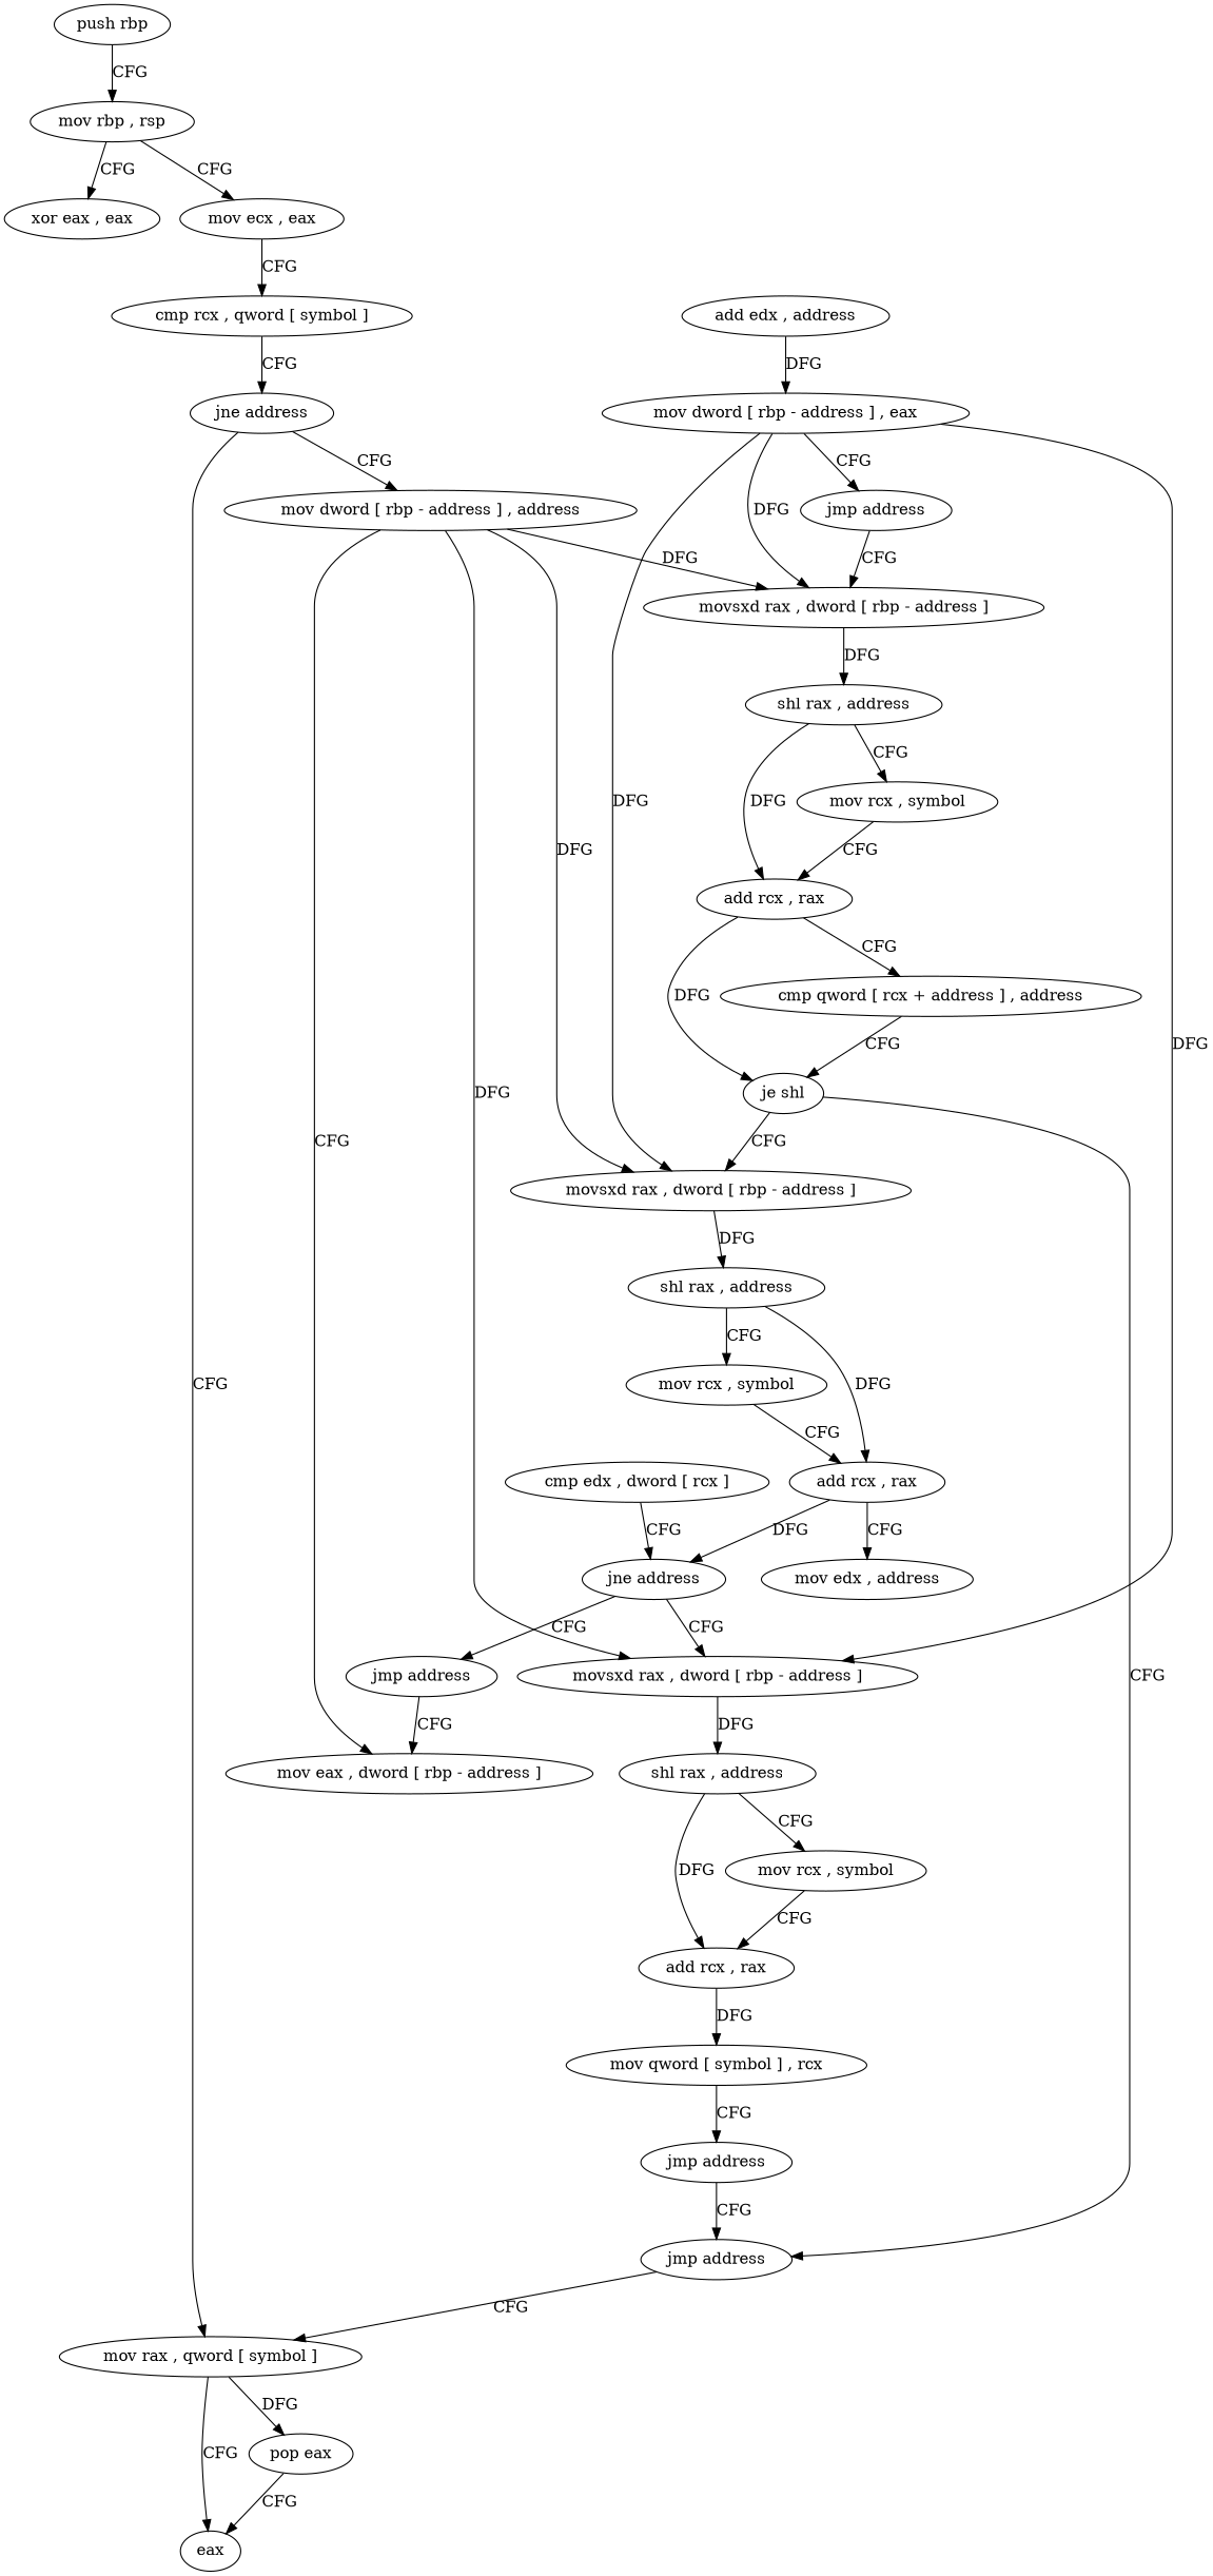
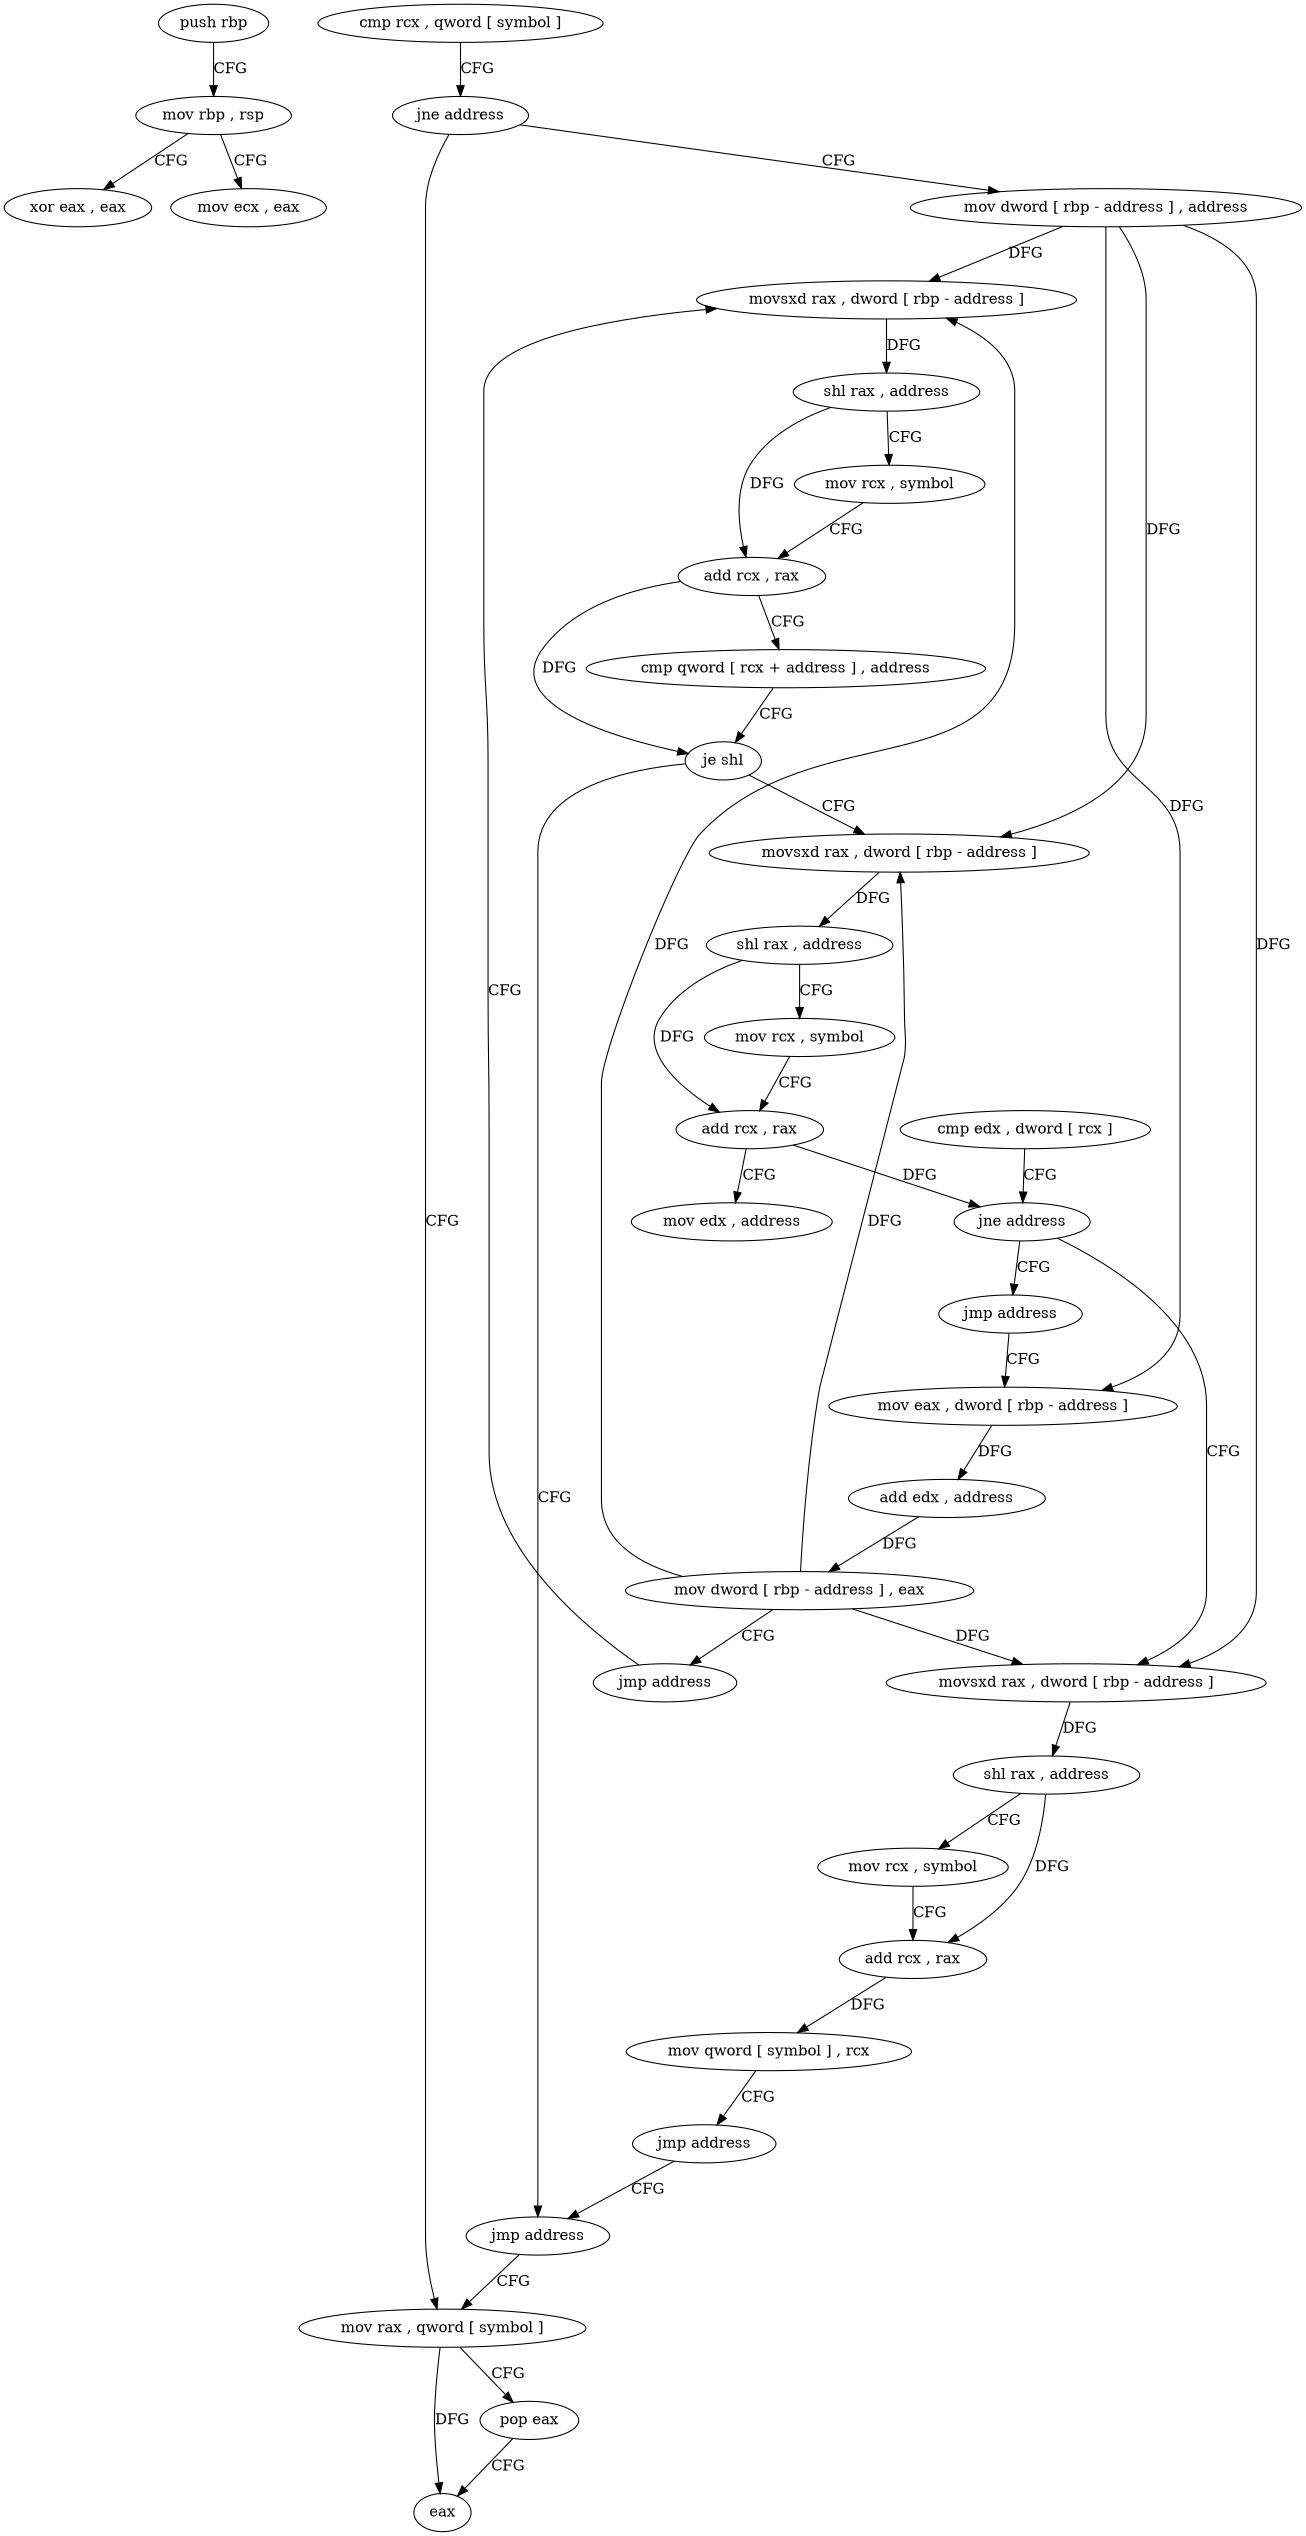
  digraph {
    n1 [label="push rbp"]
    n2 [label="mov rbp , rsp"]
    n3 [label="xor eax , eax"]
    n4 [label="mov ecx , eax"]
    n5 [label="cmp rcx , qword [ symbol ]"]
    n6 [label="jne address"]
    n7 [label="mov rax , qword [ symbol ]"]
    n8 [label="mov dword [ rbp - address ] , address"]
    n9 [label="pop eax"]
    n10 [label=eax]
    n11 [label="movsxd rax , dword [ rbp - address ]"]
    n12 [label="movsxd rax , dword [ rbp - address ]"]
    n13 [label="movsxd rax , dword [ rbp - address ]"]
    n14 [label="mov eax , dword [ rbp - address ]"]
    n15 [label="shl rax , address"]
    n16 [label="shl rax , address"]
    n17 [label="shl rax , address"]
    n18 [label="add edx , address"]
    n19 [label="mov rcx , symbol"]
    n20 [label="add rcx , rax"]
    n21 [label="jmp address"]
    n22 [label="mov rcx , symbol"]
    n23 [label="add rcx , rax"]
    n24 [label="mov edx , address"]
    n25 [label="jne address"]
    n26 [label="jmp address"]
    n27 [label="cmp edx , dword [ rcx ]"]
    n28 [label="mov rcx , symbol"]
    n29 [label="add rcx , rax"]
    n30 [label="mov dword [ rbp - address ] , eax"]
    n31 [label="mov qword [ symbol ] , rcx"]
    n32 [label="jmp address"]
    n33 [label="jmp address"]
    n34 [label="cmp qword [ rcx + address ] , address"]
    n35 [label="je shl"]
    n1 -> n2 [label=CFG]
    n2 -> n3 [label=CFG]
    n2 -> n4 [label=CFG]
-   n4 -> n5 [label=CFG]
    n5 -> n6 [label=CFG]
    n6 -> n7 [label=CFG]
    n6 -> n8 [label=CFG]
-   n7 -> n9 [label=DFG]
-   n7 -> n10 [label=CFG]
+   n7 -> n9 [label=CFG]
+   n7 -> n10 [label=DFG]
    n8 -> n11 [label=DFG]
    n8 -> n12 [label=DFG]
    n8 -> n13 [label=DFG]
-   n8 -> n14 [label=CFG]
+   n8 -> n14 [label=DFG]
    n9 -> n10 [label=CFG]
    n11 -> n15 [label=DFG]
    n12 -> n16 [label=DFG]
    n13 -> n17 [label=DFG]
+   n14 -> n18 [label=DFG]
    n15 -> n19 [label=CFG]
    n15 -> n20 [label=DFG]
    n16 -> n22 [label=CFG]
    n16 -> n23 [label=DFG]
    n17 -> n28 [label=CFG]
    n17 -> n29 [label=DFG]
    n18 -> n30 [label=DFG]
    n19 -> n20 [label=CFG]
    n20 -> n34 [label=CFG]
    n20 -> n35 [label=DFG]
    n21 -> n7 [label=CFG]
    n22 -> n23 [label=CFG]
    n23 -> n24 [label=CFG]
    n23 -> n25 [label=DFG]
    n25 -> n13 [label=CFG]
    n25 -> n26 [label=CFG]
    n26 -> n14 [label=CFG]
    n27 -> n25 [label=CFG]
    n28 -> n29 [label=CFG]
    n29 -> n31 [label=DFG]
    n30 -> n11 [label=DFG]
    n30 -> n12 [label=DFG]
    n30 -> n13 [label=DFG]
    n30 -> n33 [label=CFG]
    n31 -> n32 [label=CFG]
    n32 -> n21 [label=CFG]
    n33 -> n11 [label=CFG]
    n34 -> n35 [label=CFG]
    n35 -> n12 [label=CFG]
    n35 -> n21 [label=CFG]
  }
